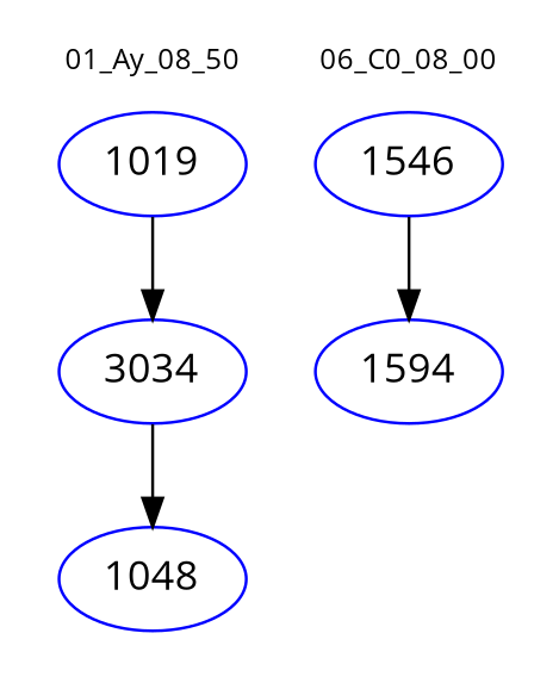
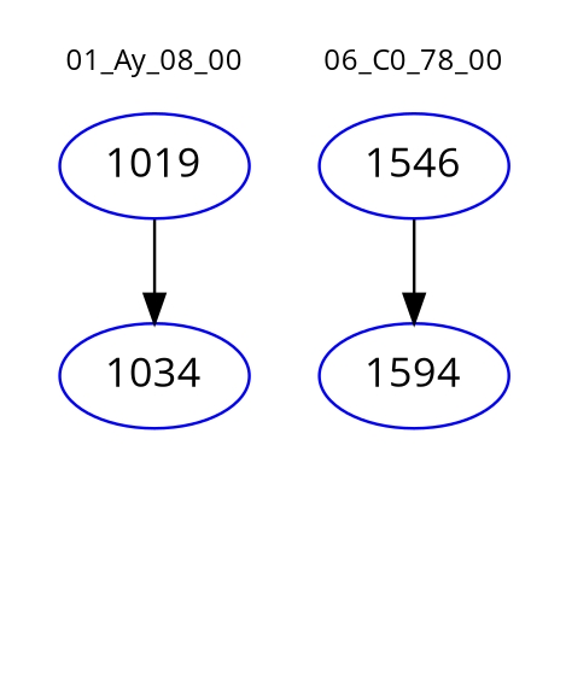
  digraph {
    fontname="Open Sans"
    node [color=blue fontname="Open Sans"]
    edge [color=black fontname="Open Sans"]
-   n1 [label=3034]
+   n1 [label=1034]
    n2 [label=1019]
-   n3 [label=1048]
    n4 [label=1546]
    n5 [label=1594]
    subgraph cluster_1 {
      color=white
      fontsize=10
-     label="01_Ay_08_50"
+     label="01_Ay_08_00"
      n1
      n2
-     n3
    }
    subgraph cluster_2 {
      color=white
      fontsize=10
-     label="06_C0_08_00"
+     label="06_C0_78_00"
      n4
      n5
    }
-   n1 -> n3
    n2 -> n1
    n4 -> n5
  }
